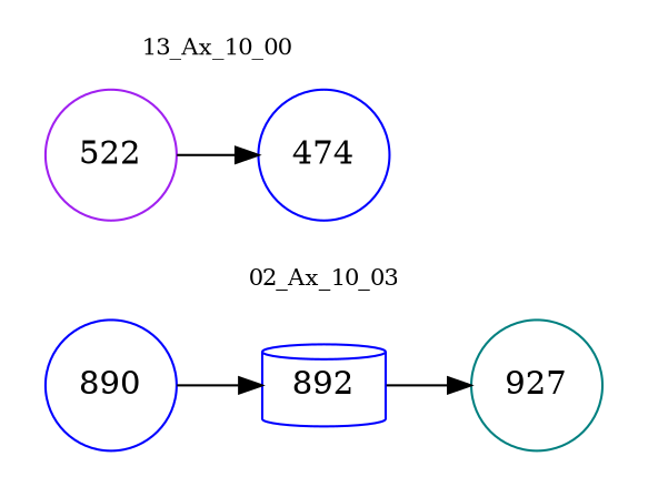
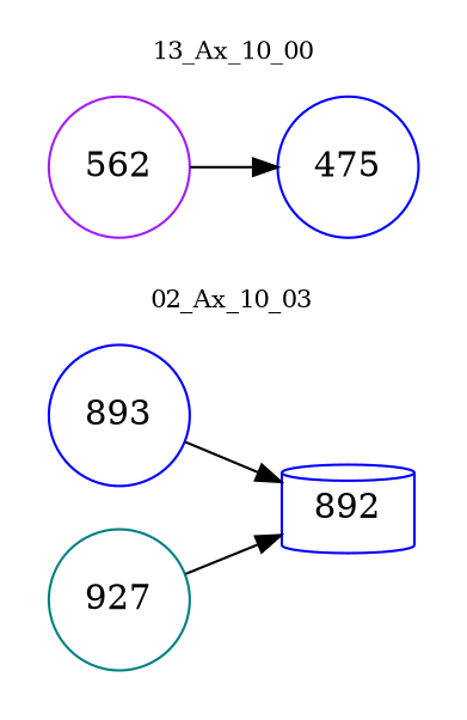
  digraph {
    rankdir=LR
    node [color=blue shape=circle]
    edge [color=black]
-   n1 [label=890]
+   n1 [label=893]
    n2 [label=892 shape=cylinder]
    n3 [color=teal label=927]
-   n4 [color=purple label=522]
-   n5 [label=474]
+   n4 [color=purple label=562]
+   n5 [label=475]
    subgraph cluster_1 {
      color=white
      fontsize=10
      label="02_Ax_10_03"
      n1
      n2
      n3
    }
    subgraph cluster_2 {
      color=white
      fontsize=10
      label="13_Ax_10_00"
      n4
      n5
    }
    n1 -> n2
-   n2 -> n3
+   n3 -> n2
    n4 -> n5
  }
